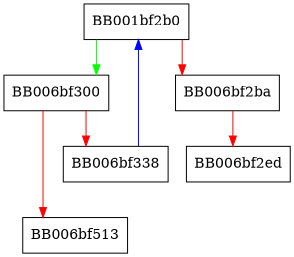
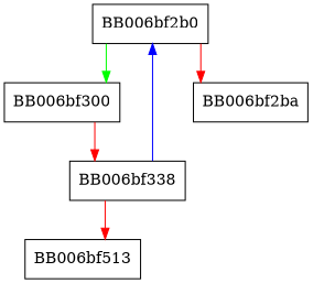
  digraph {
    splines=ortho
    node [shape=box]
    edge [color=red]
-   BB006bf2b0 [label=BB001bf2b0]
+   BB006bf2b0
    BB006bf300
    BB006bf2ba
    BB006bf338
    n5 [label=BB006bf513]
-   BB006bf2ed
    BB006bf2b0 -> BB006bf300 [color=green]
    BB006bf2b0 -> BB006bf2ba
    BB006bf300 -> BB006bf338
-   BB006bf300 -> n5
-   BB006bf2ba -> BB006bf2ed
+   BB006bf338 -> n5
    BB006bf338 -> BB006bf2b0 [color=blue]
  }
